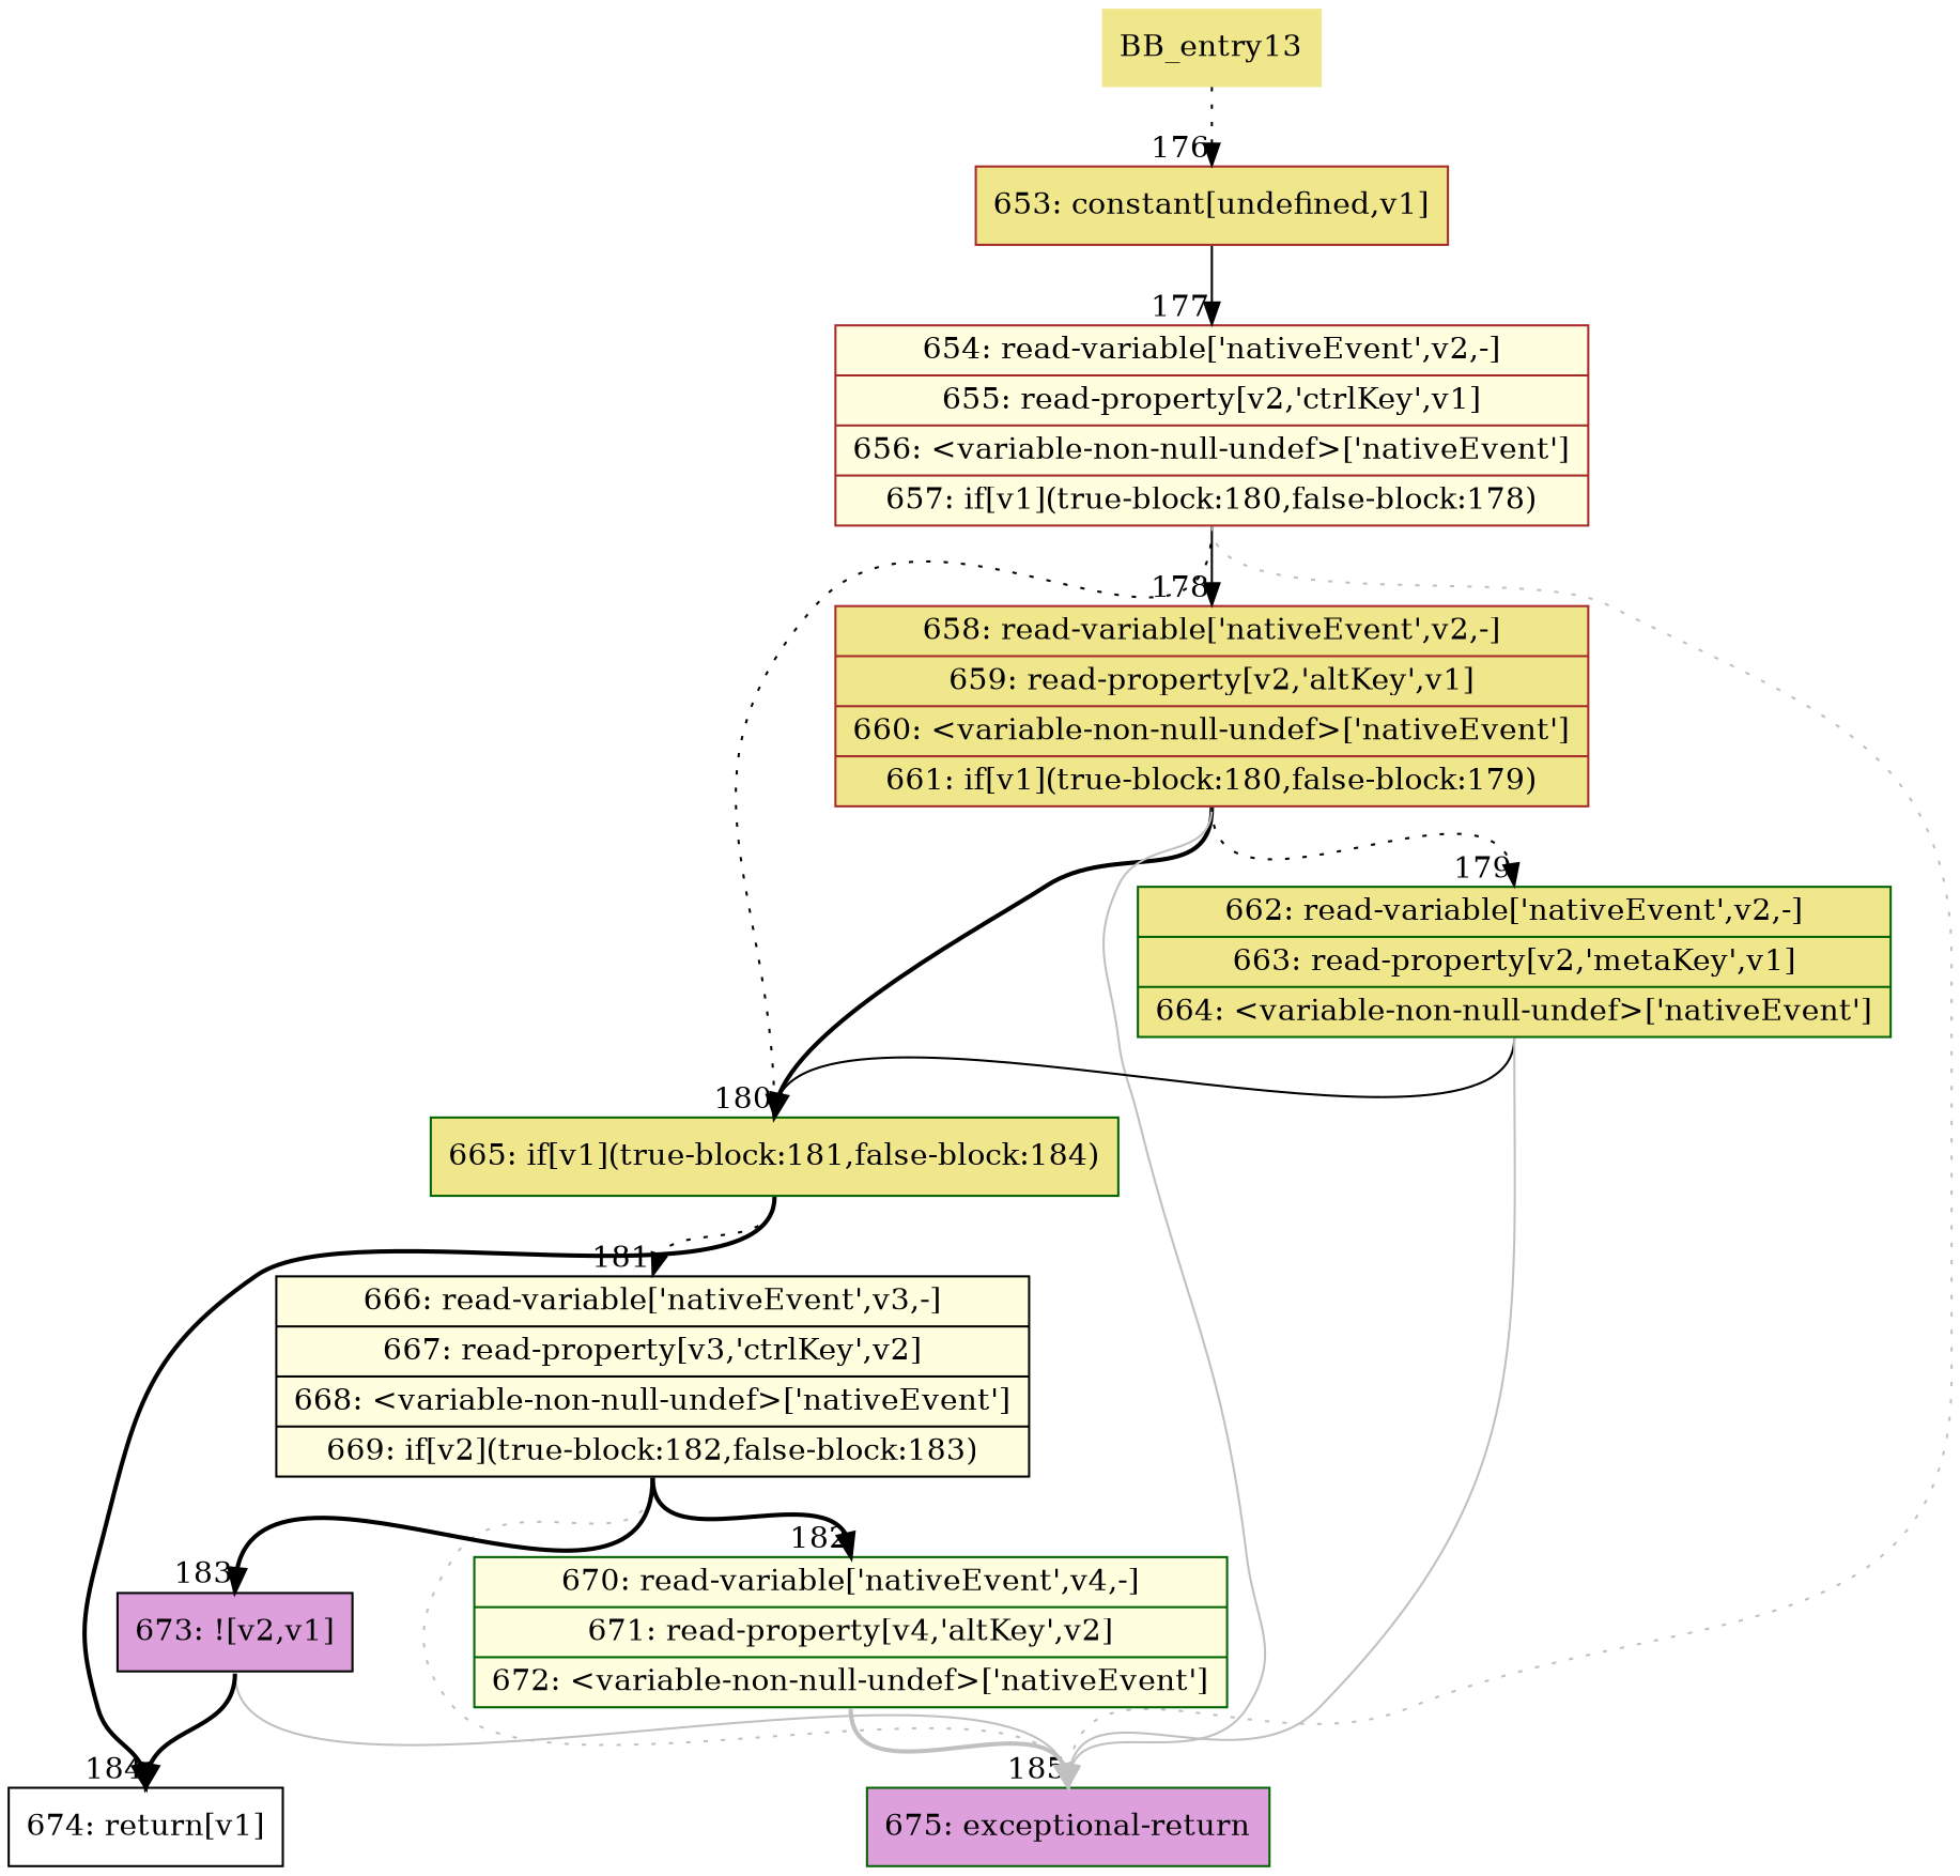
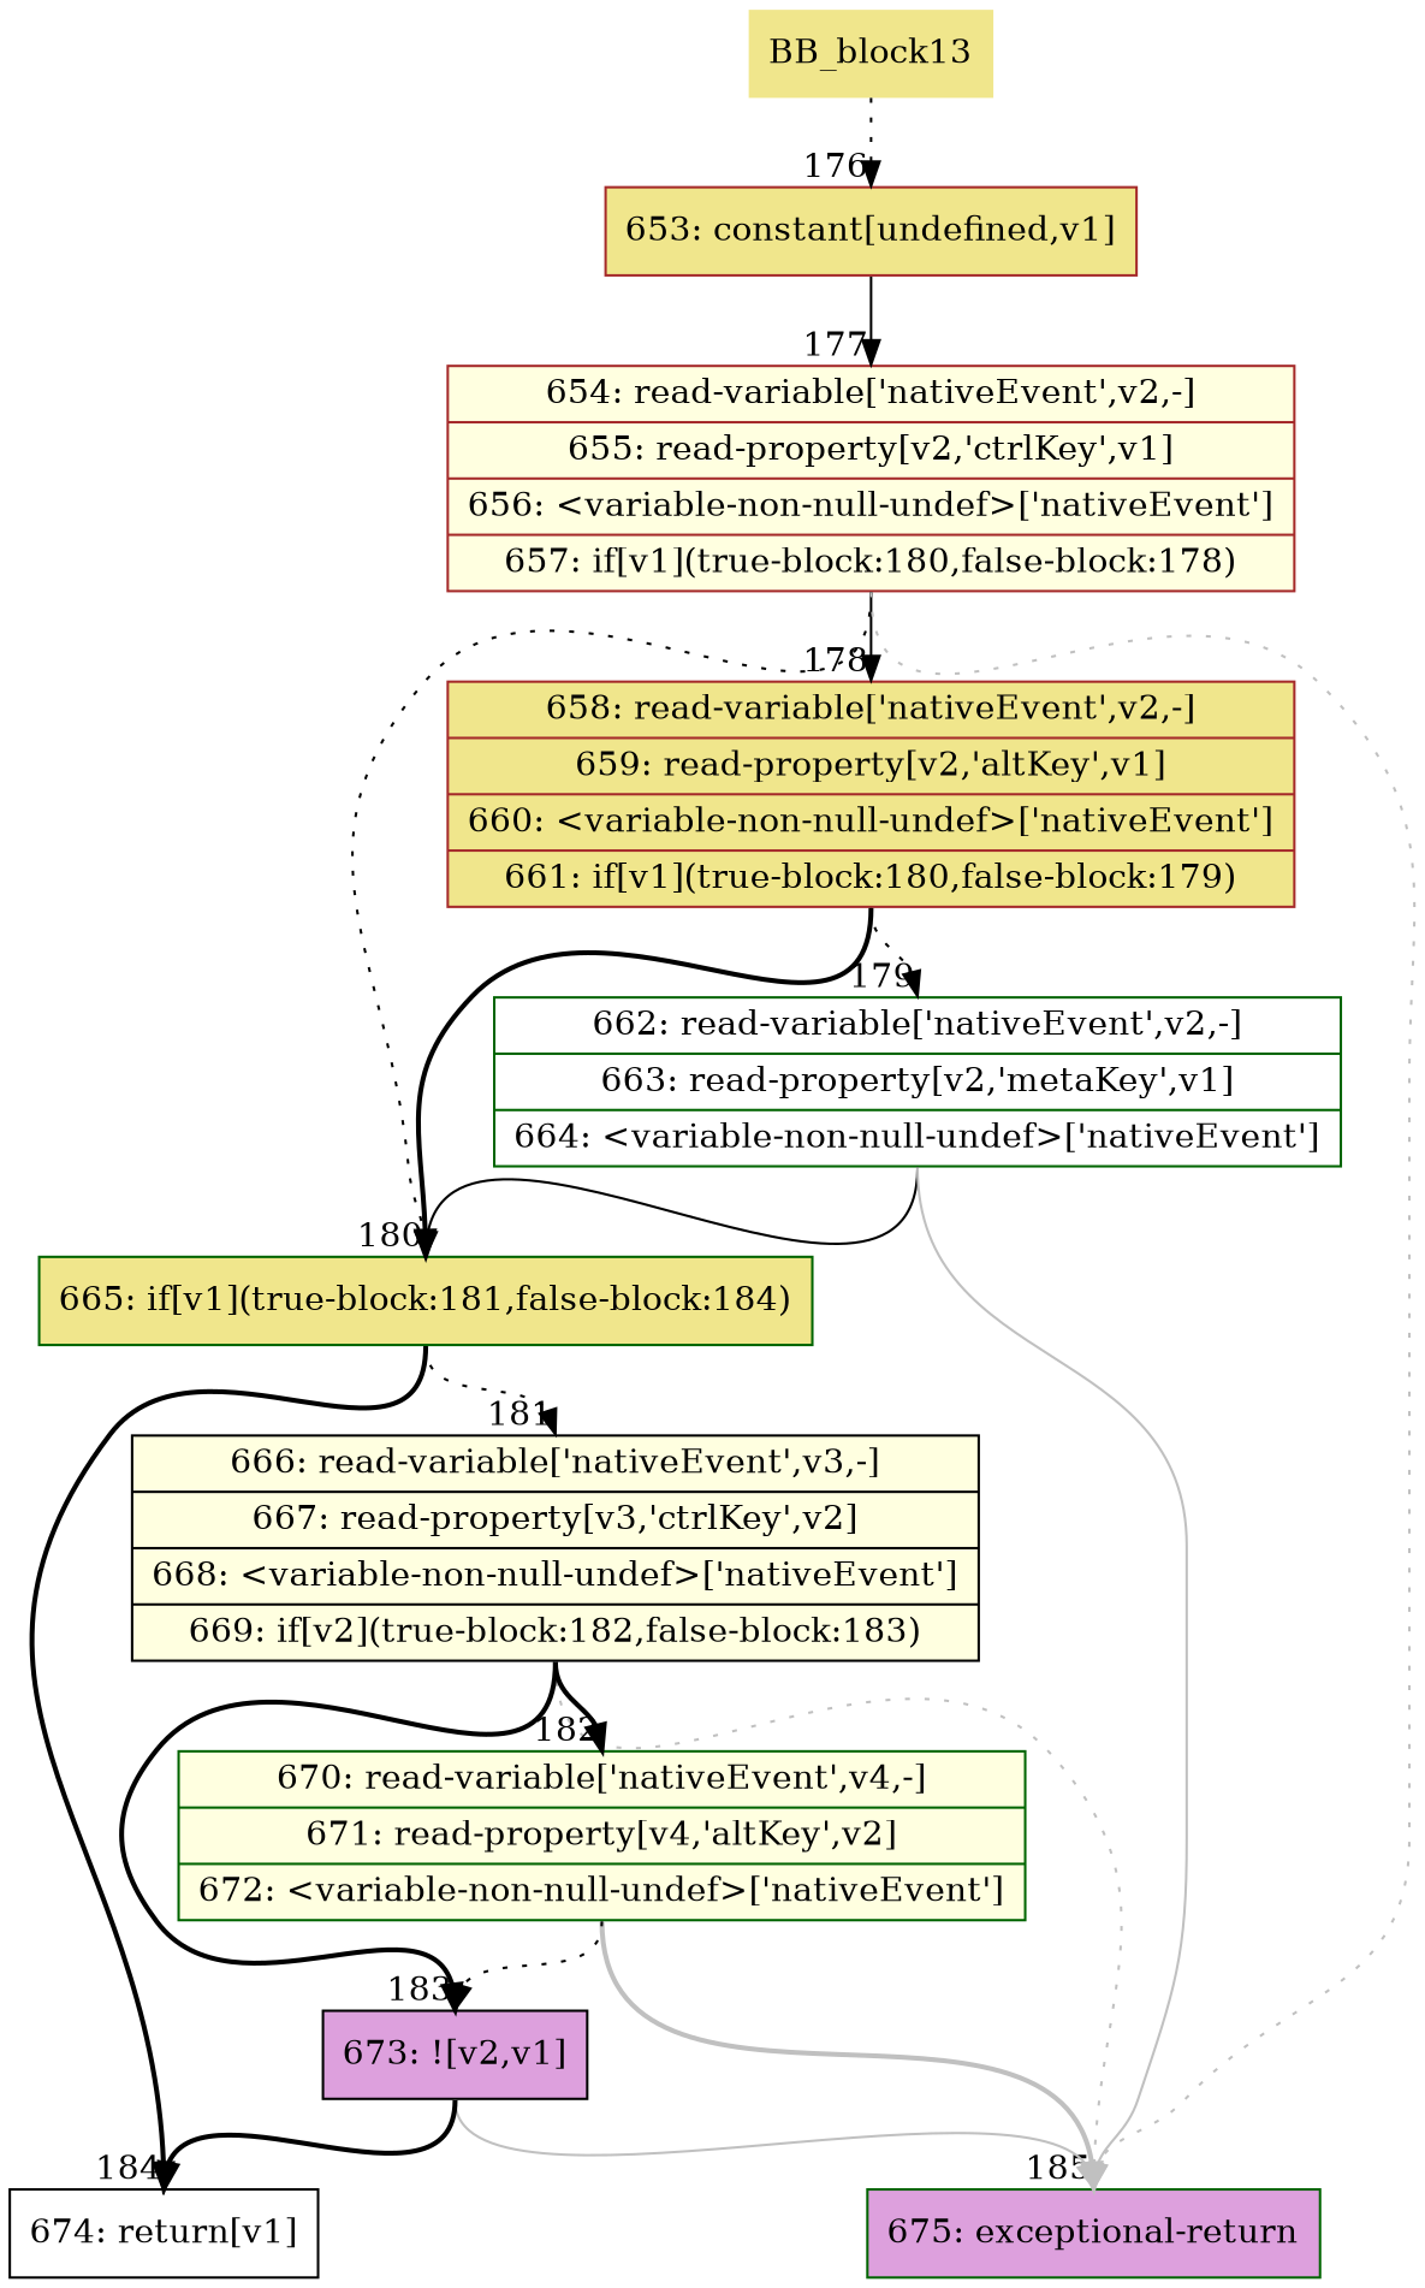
  digraph {
    rankdir=TD
    node [color=black fillcolor=khaki shape=record style=filled]
    edge [headport=n style=dotted tailport=s]
-   BB_entry13 [shape=none]
+   BB_entry13 [shape=none label=BB_block13]
    n2 [color=brown label="{653: constant[undefined,v1]}"]
    n3 [color=brown fillcolor=lightyellow label="{654: read-variable['nativeEvent',v2,-]|655: read-property[v2,'ctrlKey',v1]|656: \<variable-non-null-undef\>['nativeEvent']|657: if[v1](true-block:180,false-block:178)}"]
    n4 [color=darkgreen label="{665: if[v1](true-block:181,false-block:184)}"]
    n5 [color=brown label="{658: read-variable['nativeEvent',v2,-]|659: read-property[v2,'altKey',v1]|660: \<variable-non-null-undef\>['nativeEvent']|661: if[v1](true-block:180,false-block:179)}"]
    n6 [color=darkgreen fillcolor=plum label="{675: exceptional-return}"]
    n7 [fillcolor=white label="{674: return[v1]}"]
    n8 [fillcolor=lightyellow label="{666: read-variable['nativeEvent',v3,-]|667: read-property[v3,'ctrlKey',v2]|668: \<variable-non-null-undef\>['nativeEvent']|669: if[v2](true-block:182,false-block:183)}"]
-   n9 [color=darkgreen label="{662: read-variable['nativeEvent',v2,-]|663: read-property[v2,'metaKey',v1]|664: \<variable-non-null-undef\>['nativeEvent']}"]
+   n9 [color=darkgreen fillcolor=white label="{662: read-variable['nativeEvent',v2,-]|663: read-property[v2,'metaKey',v1]|664: \<variable-non-null-undef\>['nativeEvent']}"]
    n10 [fillcolor=plum label="{673: ![v2,v1]}"]
    n11 [color=darkgreen fillcolor=lightyellow label="{670: read-variable['nativeEvent',v4,-]|671: read-property[v4,'altKey',v2]|672: \<variable-non-null-undef\>['nativeEvent']}"]
    BB_entry13 -> n2 [headlabel="    176"]
    n2 -> n3 [headlabel="      177" style=solid]
    n3 -> n4 [headlabel="      180"]
    n3 -> n5 [headlabel="      178" style=solid]
    n3 -> n6 [color=gray headlabel="      185"]
    n4 -> n7 [headlabel="      184" style=bold]
    n4 -> n8 [headlabel="      181"]
    n5 -> n4 [style=bold]
-   n5 -> n6 [color=gray style=solid]
    n5 -> n9 [headlabel="      179"]
    n8 -> n6 [color=gray]
    n8 -> n10 [headlabel="      183" style=bold]
    n8 -> n11 [headlabel="      182" style=bold]
    n9 -> n4 [style=solid]
    n9 -> n6 [color=gray style=solid]
    n10 -> n6 [color=gray style=solid]
    n10 -> n7 [style=bold]
    n11 -> n6 [color=gray style=bold]
+   n11 -> n10
  }
